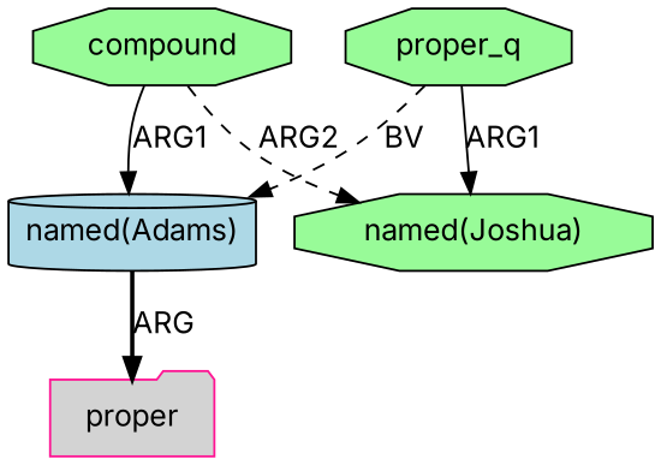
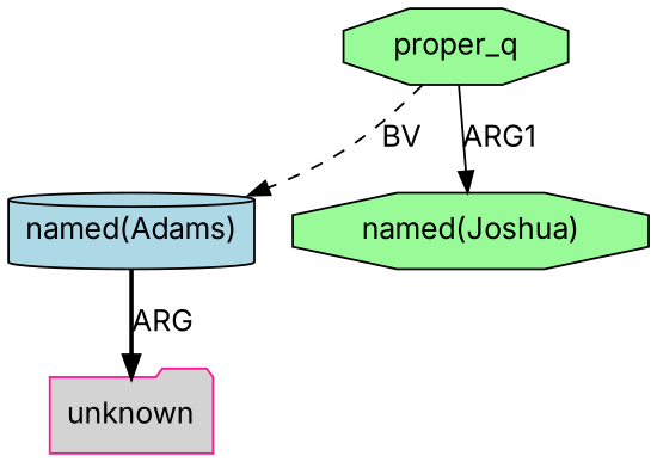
  digraph {
    fontname=Inter
    node [color=black fillcolor=palegreen fontname=Inter shape=octagon style=filled]
    edge [fontname=Inter style=solid]
    "named(Adams)" [fillcolor=lightblue shape=cylinder]
-   compound
    "named(Joshua)"
-   unknown [color=deeppink fillcolor=lightgrey shape=folder label=proper]
+   unknown [color=deeppink fillcolor=lightgrey shape=folder]
    proper_q
    "named(Adams)" -> unknown [label=ARG style=bold]
-   compound -> "named(Adams)" [label=ARG1]
-   compound -> "named(Joshua)" [label=ARG2 style=dashed]
    proper_q -> "named(Adams)" [label=BV style=dashed]
    proper_q -> "named(Joshua)" [label=ARG1]
  }
